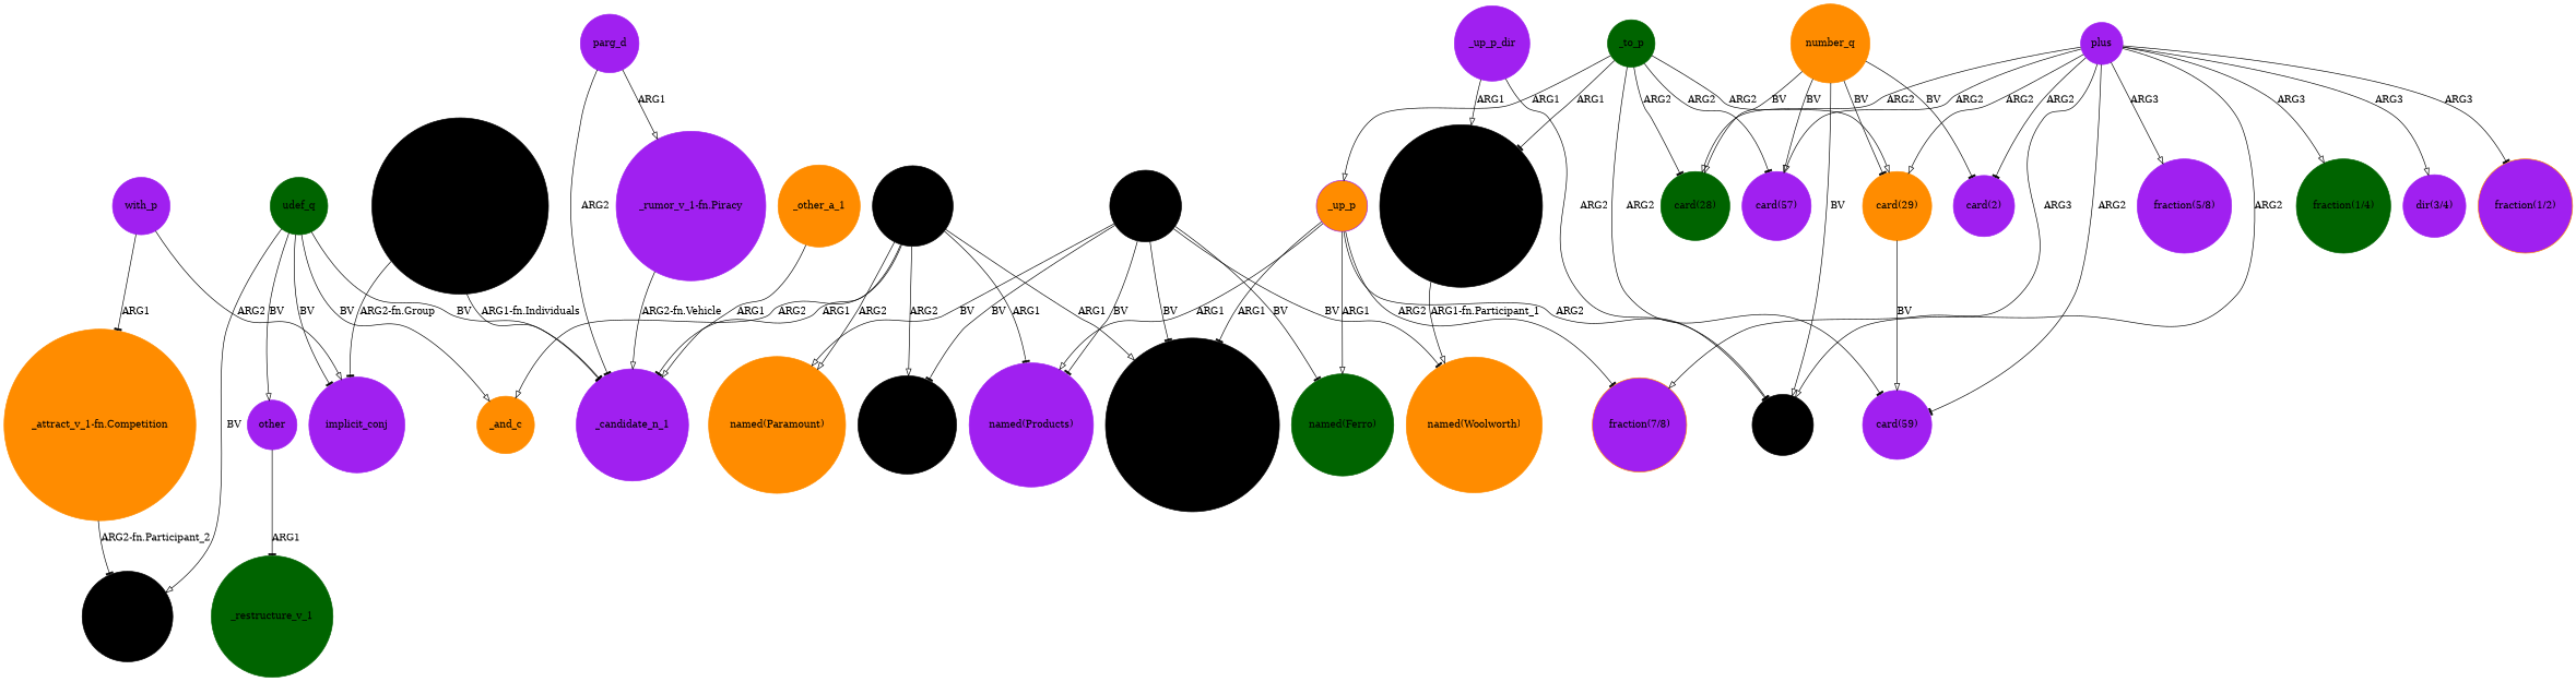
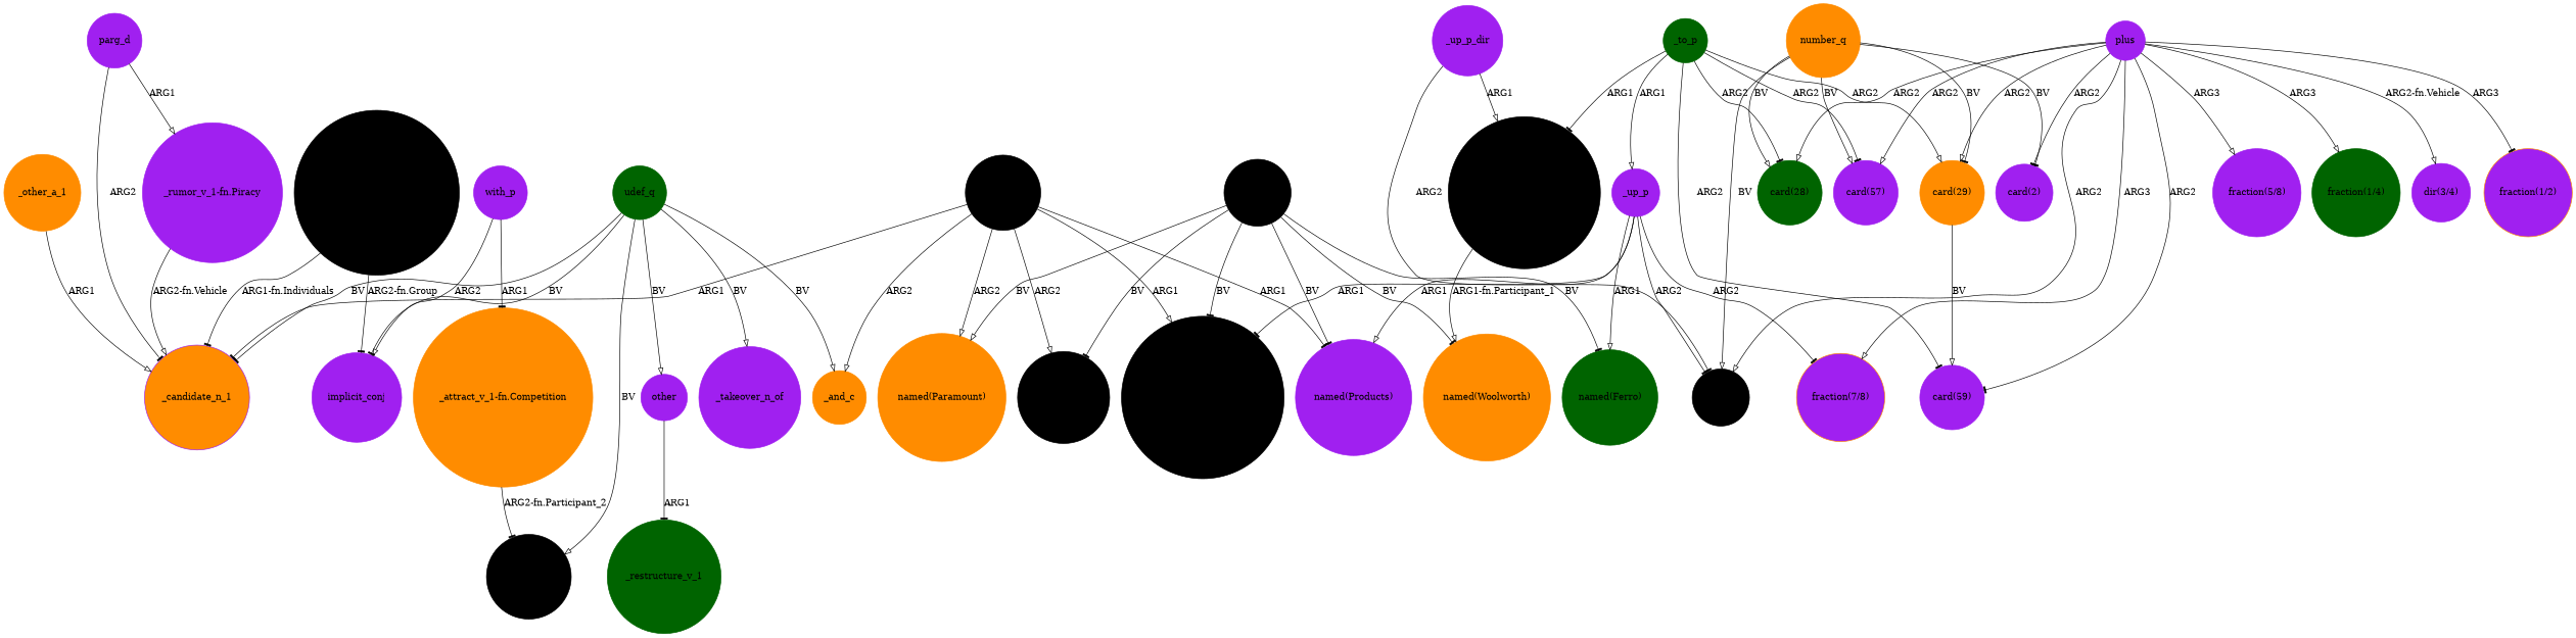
  digraph {
    node [color=purple shape=circle style=filled]
    edge [arrowhead=onormal]
    "_include_v_1-fn.Assemble" [color=black]
    implicit_conj
-   _candidate_n_1
+   _candidate_n_1 [fillcolor=darkorange]
    number_q [color=darkorange]
    "card(57)"
    "card(28)" [color=darkgreen]
    "card(2)"
    "card(1)" [color=black]
    "card(29)" [color=darkorange]
    "card(59)"
    _to_p [color=darkgreen]
-   _up_p [fillcolor=darkorange]
+   _up_p
    "_go_v_1-fn.Competition" [color=black]
    "named(Products)"
    "named(Communications)" [color=black]
    "named(Ferro)" [color=darkgreen]
    "fraction(7/8)" [color=darkorange fillcolor=purple]
    "named(Woolworth)" [color=darkorange]
    udef_q [color=darkgreen]
    _buyer_n_of [color=black]
    n21 [label=other]
    _and_c [color=darkorange]
+   _takeover_n_of
    _restructure_v_1 [color=darkgreen]
    proper_q [color=black]
    "named(Avon)" [color=black]
    "named(Paramount)" [color=darkorange]
    plus
    "fraction(5/8)"
    "fraction(1/4)" [color=darkgreen]
    n31 [label="dir(3/4)"]
    "fraction(1/2)" [color=darkorange fillcolor=purple]
    parg_d
    "_rumor_v_1-fn.Piracy"
    compound [color=black]
    _up_p_dir
    "_attract_v_1-fn.Competition" [color=darkorange]
    with_p
    _other_a_1 [color=darkorange]
    "_include_v_1-fn.Assemble" -> implicit_conj [arrowhead=tee label="ARG2-fn.Group"]
    "_include_v_1-fn.Assemble" -> _candidate_n_1 [arrowhead=tee label="ARG1-fn.Individuals"]
    number_q -> "card(57)" [label=BV]
    number_q -> "card(28)" [label=BV]
    number_q -> "card(2)" [arrowhead=tee label=BV]
    number_q -> "card(1)" [label=BV]
    number_q -> "card(29)" [arrowhead=tee label=BV]
    "card(29)" -> "card(59)" [label=BV]
    _to_p -> "card(57)" [arrowhead=tee label=ARG2]
    _to_p -> "card(28)" [arrowhead=tee label=ARG2]
    _to_p -> "card(29)" [label=ARG2]
    _to_p -> "card(59)" [arrowhead=tee label=ARG2]
    _to_p -> _up_p [label=ARG1]
    _to_p -> "_go_v_1-fn.Competition" [arrowhead=tee label=ARG1]
    _up_p -> "card(1)" [arrowhead=tee label=ARG2]
    _up_p -> "named(Products)" [label=ARG1]
    _up_p -> "named(Communications)" [arrowhead=tee label=ARG1]
    _up_p -> "named(Ferro)" [label=ARG1]
    _up_p -> "fraction(7/8)" [arrowhead=tee label=ARG2]
    "_go_v_1-fn.Competition" -> "named(Woolworth)" [label="ARG1-fn.Participant_1"]
    udef_q -> implicit_conj [arrowhead=tee label=BV]
    udef_q -> _candidate_n_1 [arrowhead=tee label=BV]
    udef_q -> _buyer_n_of [label=BV]
    udef_q -> n21 [label=BV]
    udef_q -> _and_c [label=BV]
+   udef_q -> _takeover_n_of [label=BV]
    n21 -> _restructure_v_1 [arrowhead=tee label=ARG1]
    proper_q -> "named(Products)" [arrowhead=tee label=BV]
    proper_q -> "named(Communications)" [arrowhead=tee label=BV]
    proper_q -> "named(Ferro)" [arrowhead=tee label=BV]
    proper_q -> "named(Woolworth)" [arrowhead=tee label=BV]
    proper_q -> "named(Avon)" [arrowhead=tee label=BV]
    proper_q -> "named(Paramount)" [label=BV]
    plus -> "card(57)" [label=ARG2]
    plus -> "card(28)" [label=ARG2]
    plus -> "card(2)" [arrowhead=tee label=ARG2]
    plus -> "card(1)" [label=ARG2]
    plus -> "card(29)" [label=ARG2]
    plus -> "card(59)" [arrowhead=tee label=ARG2]
    plus -> "fraction(7/8)" [label=ARG3]
    plus -> "fraction(5/8)" [label=ARG3]
    plus -> "fraction(1/4)" [label=ARG3]
-   plus -> n31 [label=ARG3]
+   plus -> n31 [label="ARG2-fn.Vehicle"]
    plus -> "fraction(1/2)" [arrowhead=tee label=ARG3]
    parg_d -> _candidate_n_1 [arrowhead=tee label=ARG2]
    parg_d -> "_rumor_v_1-fn.Piracy" [label=ARG1]
    "_rumor_v_1-fn.Piracy" -> _candidate_n_1 [label="ARG2-fn.Vehicle"]
    compound -> _candidate_n_1 [arrowhead=tee label=ARG1]
    compound -> "named(Products)" [arrowhead=tee label=ARG1]
    compound -> "named(Communications)" [label=ARG1]
    compound -> _and_c [label=ARG2]
    compound -> "named(Avon)" [label=ARG2]
    compound -> "named(Paramount)" [label=ARG2]
    _up_p_dir -> "card(1)" [arrowhead=tee label=ARG2]
    _up_p_dir -> "_go_v_1-fn.Competition" [label=ARG1]
    "_attract_v_1-fn.Competition" -> _buyer_n_of [arrowhead=tee label="ARG2-fn.Participant_2"]
    with_p -> implicit_conj [label=ARG2]
    with_p -> "_attract_v_1-fn.Competition" [arrowhead=tee label=ARG1]
    _other_a_1 -> _candidate_n_1 [label=ARG1]
  }
